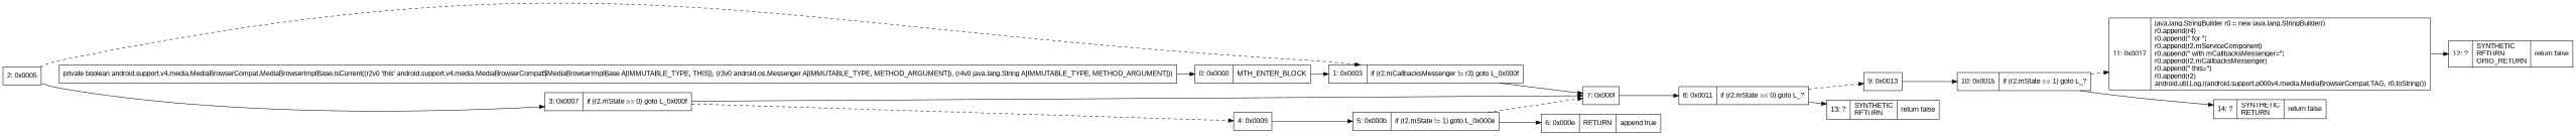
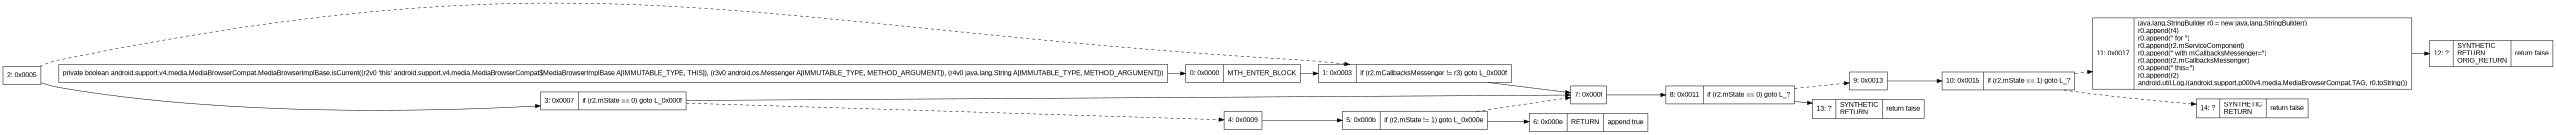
  digraph {
    fontname="Liberation Sans"
    rankdir=LR
    node [fontname="Liberation Sans" shape=record]
    edge [fontname="Liberation Sans"]
    n1 [label="{0\:\ 0x0000|MTH_ENTER_BLOCK\l}"]
    n2 [label="{1\:\ 0x0003|if (r2.mCallbacksMessenger != r3) goto L_0x000f\l}"]
    n3 [label="{7\:\ 0x000f}"]
    n4 [label="{2\:\ 0x0005}"]
    n5 [label="{3\:\ 0x0007|if (r2.mState == 0) goto L_0x000f\l}"]
    n6 [label="{8\:\ 0x0011|if (r2.mState == 0) goto L_?\l}"]
    n7 [label="{4\:\ 0x0009}"]
    n8 [label="{5\:\ 0x000b|if (r2.mState != 1) goto L_0x000e\l}"]
    n9 [label="{6\:\ 0x000e|RETURN\l|append true\l}"]
    n10 [label="{9\:\ 0x0013}"]
    n11 [label="{13\:\ ?|SYNTHETIC\lRETURN\l|return false\l}"]
    n12 [label="{10\:\ 0x0015|if (r2.mState == 1) goto L_?\l}"]
    n13 [label="{11\:\ 0x0017|java.lang.StringBuilder r0 = new java.lang.StringBuilder()\lr0.append(r4)\lr0.append(\" for \")\lr0.append(r2.mServiceComponent)\lr0.append(\" with mCallbacksMessenger=\")\lr0.append(r2.mCallbacksMessenger)\lr0.append(\" this=\")\lr0.append(r2)\landroid.util.Log.i(android.support.p000v4.media.MediaBrowserCompat.TAG, r0.toString())\l}"]
    n14 [label="{14\:\ ?|SYNTHETIC\lRETURN\l|return false\l}"]
    n15 [label="{12\:\ ?|SYNTHETIC\lRETURN\lORIG_RETURN\l|return false\l}"]
    n16 [label="{private boolean android.support.v4.media.MediaBrowserCompat.MediaBrowserImplBase.isCurrent((r2v0 'this' android.support.v4.media.MediaBrowserCompat$MediaBrowserImplBase A[IMMUTABLE_TYPE, THIS]), (r3v0 android.os.Messenger A[IMMUTABLE_TYPE, METHOD_ARGUMENT]), (r4v0 java.lang.String A[IMMUTABLE_TYPE, METHOD_ARGUMENT])) }"]
    n1 -> n2
    n2 -> n3
    n3 -> n6
    n4 -> n2 [style=dashed]
    n4 -> n5
    n5 -> n3
    n5 -> n7 [style=dashed]
    n6 -> n10 [style=dashed]
    n6 -> n11
    n7 -> n8
    n8 -> n3 [style=dashed]
    n8 -> n9
    n10 -> n12
    n12 -> n13 [style=dashed]
-   n12 -> n14
+   n12 -> n14 [style=dashed]
    n13 -> n15
    n16 -> n1
  }
